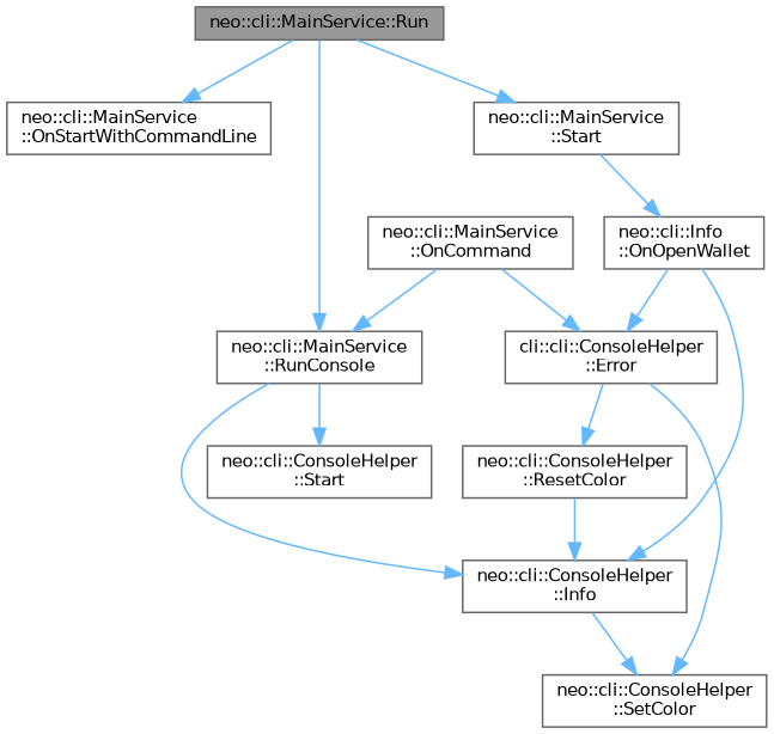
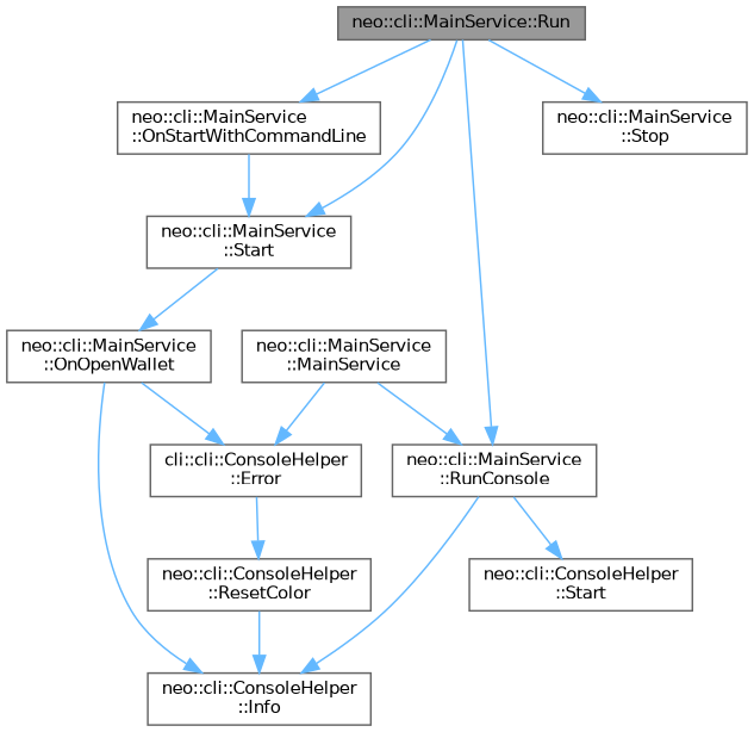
  digraph {
    fontname="DejaVu Sans"
    rankdir=TB
    node [color=grey40 fillcolor=white fontname="DejaVu Sans" fontsize=10 shape=box style=filled]
    edge [color=steelblue1 fontname="DejaVu Sans" fontsize=10 labelfontname=Helvetica labelfontsize=10 style=solid]
    n1 [color=gray40 fillcolor=grey60 fontcolor=black height=0.2 label="neo::cli::MainService::Run" width=0.4]
    n2 [height=0.2 label="neo::cli::MainService\l::OnStartWithCommandLine" width=0.4]
    n3 [height=0.2 label="neo::cli::MainService\l::Start" width=0.4]
    n4 [height=0.2 label="neo::cli::MainService\l::RunConsole" width=0.4]
-   n6 [height=0.2 label="neo::cli::Info\l::OnOpenWallet" width=0.4]
+   n5 [height=0.2 label="neo::cli::MainService\l::Stop" width=0.4]
+   n6 [height=0.2 label="neo::cli::MainService\l::OnOpenWallet" width=0.4]
    n7 [height=0.2 label="neo::cli::ConsoleHelper\l::Info" width=0.4]
    n8 [height=0.2 label="neo::cli::ConsoleHelper\l::Start" width=0.4]
    n9 [height=0.2 label="cli::cli::ConsoleHelper\l::Error" width=0.4]
    n10 [height=0.2 label="neo::cli::ConsoleHelper\l::ResetColor" width=0.4]
-   n11 [height=0.2 label="neo::cli::ConsoleHelper\l::SetColor" width=0.4]
-   n12 [height=0.2 label="neo::cli::MainService\l::OnCommand" width=0.4]
+   n12 [height=0.2 label="neo::cli::MainService\l::MainService" width=0.4]
    n1 -> n2
    n1 -> n3
    n1 -> n4
+   n1 -> n5
+   n2 -> n3
    n3 -> n6
    n4 -> n7
    n4 -> n8
    n6 -> n7
    n6 -> n9
-   n7 -> n11
    n9 -> n10
-   n9 -> n11
    n10 -> n7
    n12 -> n4
    n12 -> n9
  }
